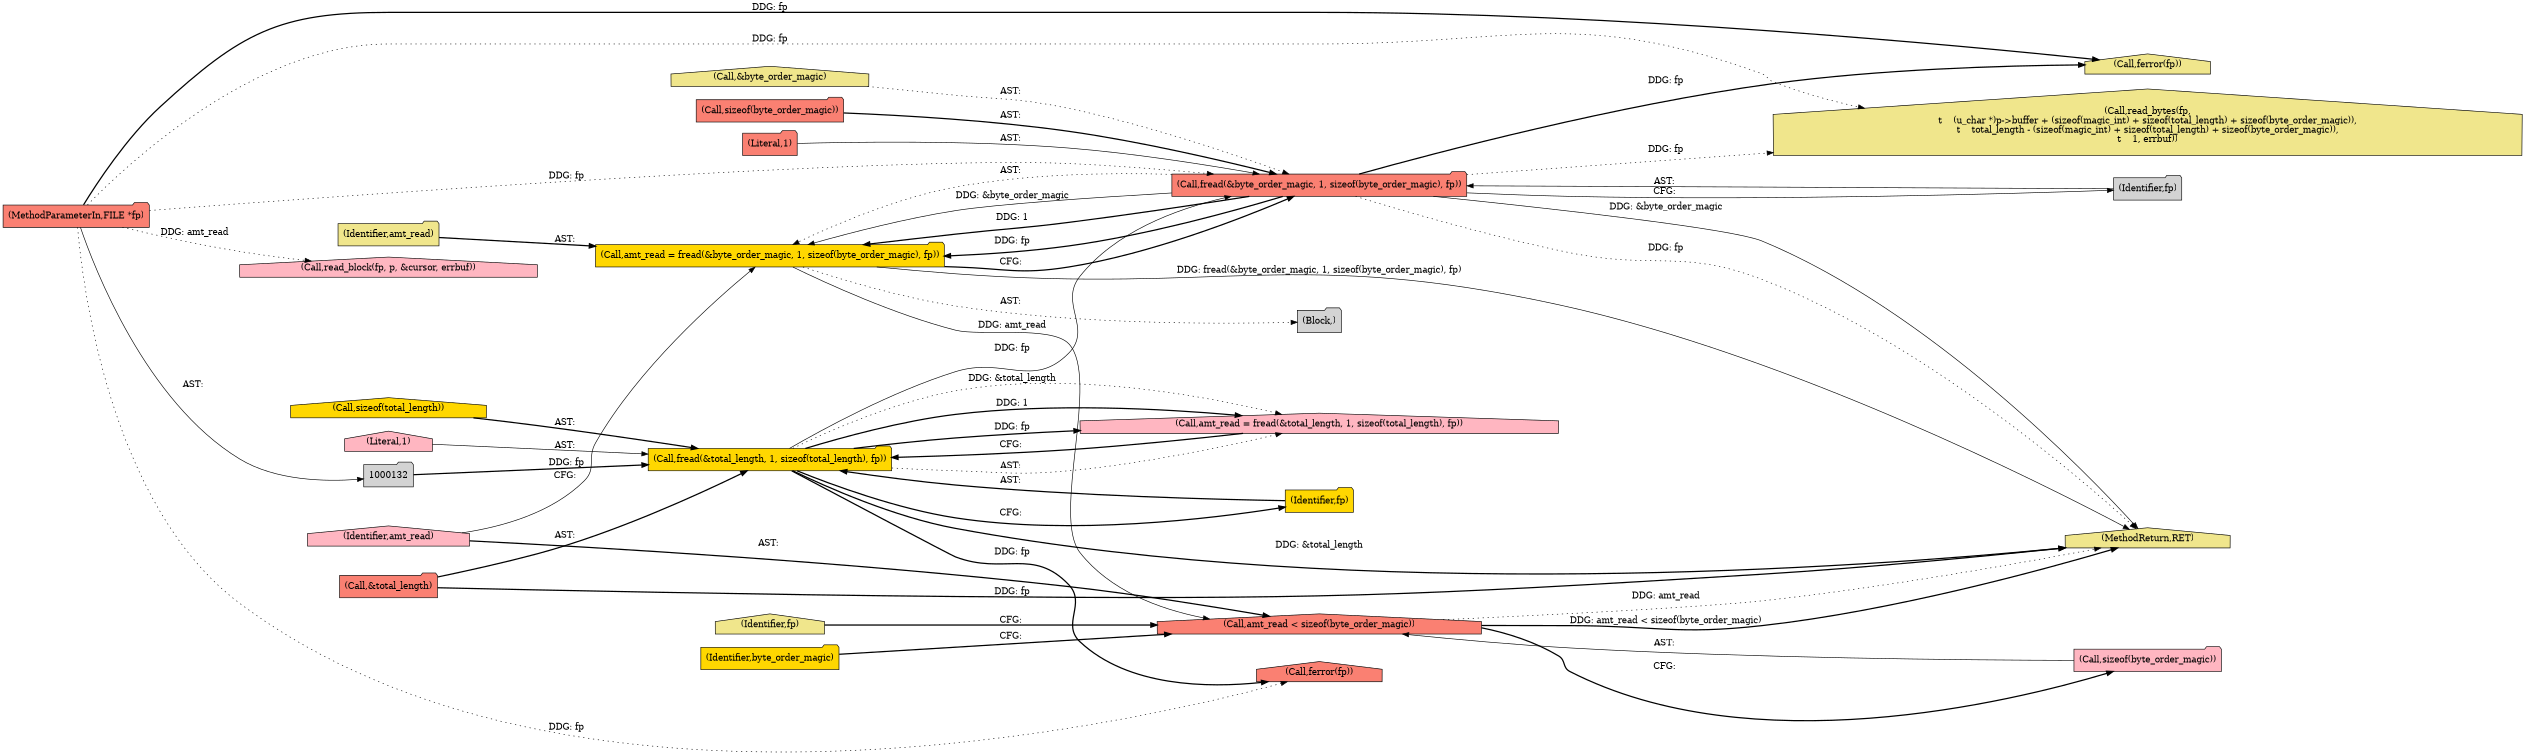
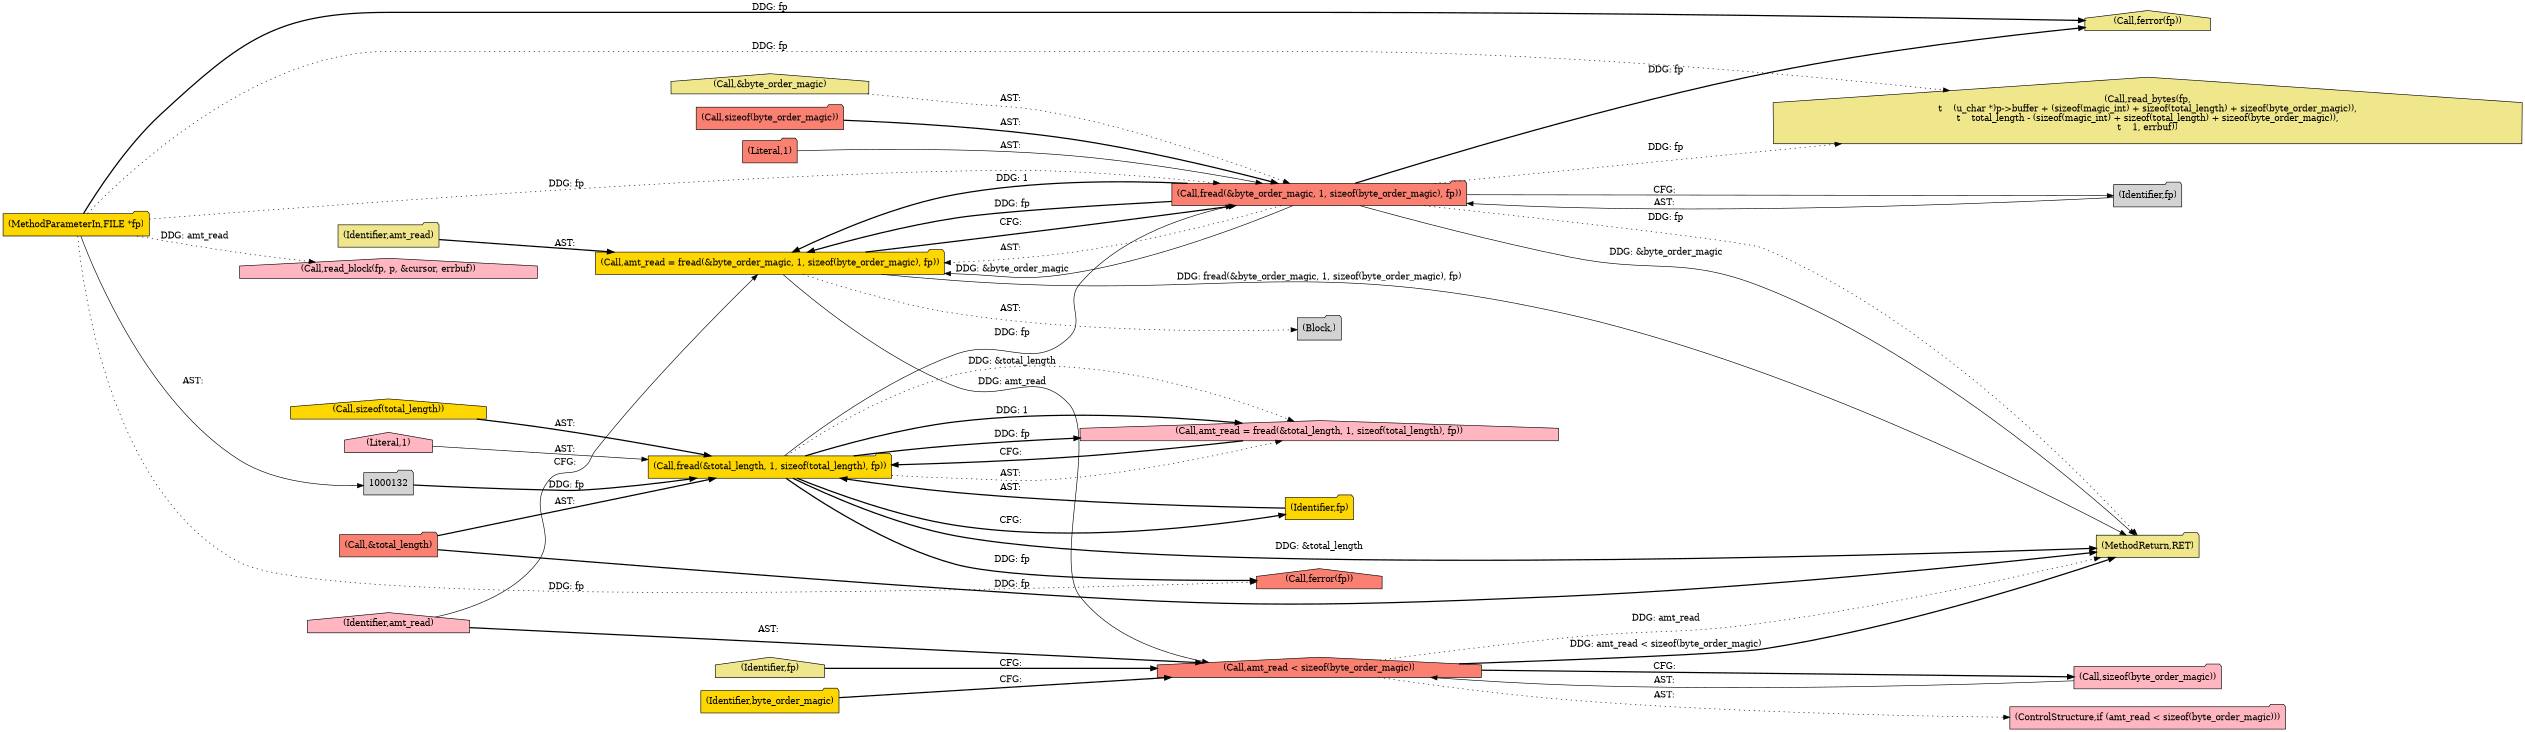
  digraph {
    rankdir=LR
    node [fillcolor=salmon shape=folder style=filled]
    edge [style=bold]
    n1 [label="(Call,amt_read < sizeof(byte_order_magic))" shape=house]
    n2 [fillcolor=lightpink label="(Call,sizeof(byte_order_magic))"]
-   n3 [fillcolor=khaki label="(MethodReturn,RET)" shape=house]
+   n3 [fillcolor=khaki label="(MethodReturn,RET)"]
+   n4 [fillcolor=lightpink label="(ControlStructure,if (amt_read < sizeof(byte_order_magic)))"]
    n5 [fillcolor=gold label="(Call,amt_read = fread(&byte_order_magic, 1, sizeof(byte_order_magic), fp))"]
    n6 [label="(Call,fread(&byte_order_magic, 1, sizeof(byte_order_magic), fp))"]
    n7 [fillcolor=lightgrey label="(Block,)"]
    n8 [fillcolor=lightgrey label="(Identifier,fp)"]
    n9 [fillcolor=khaki label="(Call,ferror(fp))" shape=house]
    n10 [fillcolor=khaki label="(Call,read_bytes(fp,\n\t    (u_char *)p->buffer + (sizeof(magic_int) + sizeof(total_length) + sizeof(byte_order_magic)),\n\t    total_length - (sizeof(magic_int) + sizeof(total_length) + sizeof(byte_order_magic)),\n\t    1, errbuf))" shape=house]
    n11 [fillcolor=gold label="(Call,fread(&total_length, 1, sizeof(total_length), fp))"]
    n12 [fillcolor=lightpink label="(Call,amt_read = fread(&total_length, 1, sizeof(total_length), fp))" shape=house]
    n13 [fillcolor=gold label="(Identifier,fp)"]
    n14 [label="(Call,ferror(fp))" shape=house]
-   n15 [label="(MethodParameterIn,FILE *fp)"]
+   n15 [fillcolor=gold label="(MethodParameterIn,FILE *fp)"]
    n16 [fillcolor=lightpink label="(Call,read_block(fp, p, &cursor, errbuf))" shape=house]
    1000132 [fillcolor=lightgrey]
    n18 [fillcolor=gold label="(Identifier,byte_order_magic)"]
    n19 [fillcolor=khaki label="(Identifier,amt_read)"]
    n20 [label="(Call,&total_length)"]
    n21 [fillcolor=khaki label="(Call,&byte_order_magic)" shape=house]
    n22 [fillcolor=gold label="(Call,sizeof(total_length))" shape=house]
    n23 [fillcolor=khaki label="(Identifier,fp)" shape=house]
    n24 [fillcolor=lightpink label="(Literal,1)" shape=house]
    n25 [label="(Call,sizeof(byte_order_magic))"]
    n26 [label="(Literal,1)"]
    n27 [fillcolor=lightpink label="(Identifier,amt_read)" shape=house]
    n1 -> n2 [label="CFG: "]
    n1 -> n3 [label="DDG: amt_read" style=dotted]
    n1 -> n3 [label="DDG: amt_read < sizeof(byte_order_magic)"]
+   n1 -> n4 [label="AST: " style=dotted]
    n2 -> n1 [label="AST: " style=solid]
    n5 -> n1 [label="DDG: amt_read" style=solid]
    n5 -> n3 [label="DDG: fread(&byte_order_magic, 1, sizeof(byte_order_magic), fp)" style=solid]
    n5 -> n6 [label="CFG: "]
    n5 -> n7 [label="AST: " style=dotted]
    n6 -> n3 [label="DDG: &byte_order_magic" style=solid]
    n6 -> n3 [label="DDG: fp" style=dotted]
    n6 -> n5 [label="AST: " style=dotted]
    n6 -> n5 [label="DDG: &byte_order_magic" style=solid]
    n6 -> n5 [label="DDG: 1"]
    n6 -> n5 [label="DDG: fp"]
    n6 -> n8 [label="CFG: " style=solid]
    n6 -> n9 [label="DDG: fp"]
    n6 -> n10 [label="DDG: fp" style=dotted]
    n8 -> n6 [label="AST: " style=solid]
    n11 -> n3 [label="DDG: &total_length"]
    n11 -> n6 [label="DDG: fp" style=solid]
    n11 -> n12 [label="AST: " style=dotted]
    n11 -> n12 [label="DDG: &total_length" style=dotted]
    n11 -> n12 [label="DDG: 1"]
    n11 -> n12 [label="DDG: fp"]
    n11 -> n13 [label="CFG: "]
    n11 -> n14 [label="DDG: fp"]
    n12 -> n11 [label="CFG: "]
    n13 -> n11 [label="AST: "]
    n15 -> n6 [label="DDG: fp" style=dotted]
    n15 -> n9 [label="DDG: fp"]
    n15 -> n10 [label="DDG: fp" style=dotted]
    n15 -> n14 [label="DDG: fp" style=dotted]
    n15 -> n16 [label="DDG: amt_read" style=dotted]
    n15 -> 1000132 [label="AST: " style=solid]
    1000132 -> n11 [label="DDG: fp"]
    n18 -> n1 [label="CFG: "]
    n19 -> n5 [label="AST: "]
    n20 -> n3 [label="DDG: fp"]
    n20 -> n11 [label="AST: "]
    n21 -> n6 [label="AST: " style=dotted]
    n22 -> n11 [label="AST: "]
    n23 -> n1 [label="CFG: "]
    n24 -> n11 [label="AST: " style=solid]
    n25 -> n6 [label="AST: "]
    n26 -> n6 [label="AST: " style=solid]
    n27 -> n1 [label="AST: "]
    n27 -> n5 [label="CFG: " style=solid]
  }
